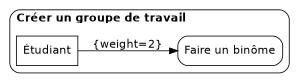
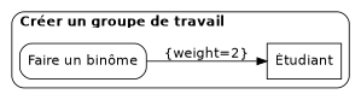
  digraph {
    fontname=Helvetica
    rankdir=LR
    node [fontname=Helvetica]
    n1 [label="Étudiant" shape=box]
    n2 [label="Faire un binôme" shape=Mrecord]
    subgraph cluster_1 {
      label=<<b>Créer un groupe de travail</b><BR ALIGN="LEFT"/>>
      labeljust=l
      style=rounded
      n1
      n2
    }
-   n1 -> n2 [fontname=Helvetica label="{weight=2}"]
+   n2 -> n1 [fontname=Helvetica label="{weight=2}"]
  }
